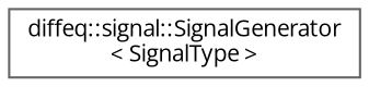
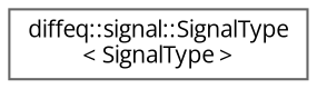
  digraph {
    rankdir=TB
    fontname="Open Sans"
-   n1 [color=grey40 fillcolor=white fontname="Open Sans" fontsize=10 height=0.2 label="diffeq::signal::SignalGenerator\l\< SignalType \>" shape=box style=filled width=0.4]
+   n1 [color=grey40 fillcolor=white fontname="Open Sans" fontsize=10 height=0.2 label="diffeq::signal::SignalType\l\< SignalType \>" shape=box style=filled width=0.4]
  }
